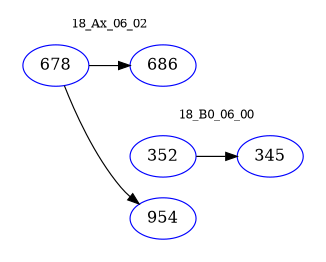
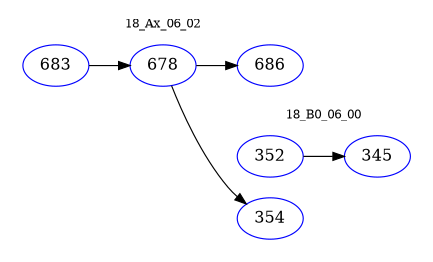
  digraph {
    rankdir=LR
    node [color=blue]
    edge [color=black]
+   n1 [label=683]
    n2 [label=678]
    n3 [label=686]
    n4 [label=352]
    n5 [label=345]
-   n6 [label=954]
+   n6 [label=354]
    subgraph cluster_1 {
      color=white
      fontsize=10
      label="18_Ax_06_02"
+     n1
      n2
      n3
    }
    subgraph cluster_2 {
      color=white
      fontsize=10
      label="18_B0_06_00"
      n4
      n5
      n6
    }
+   n1 -> n2
    n2 -> n3
    n2 -> n6
    n4 -> n5
  }
